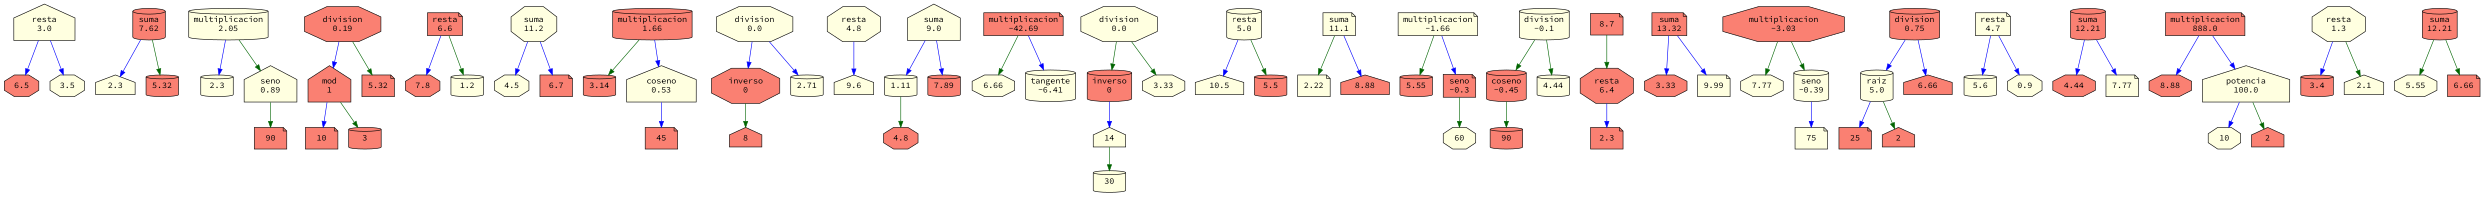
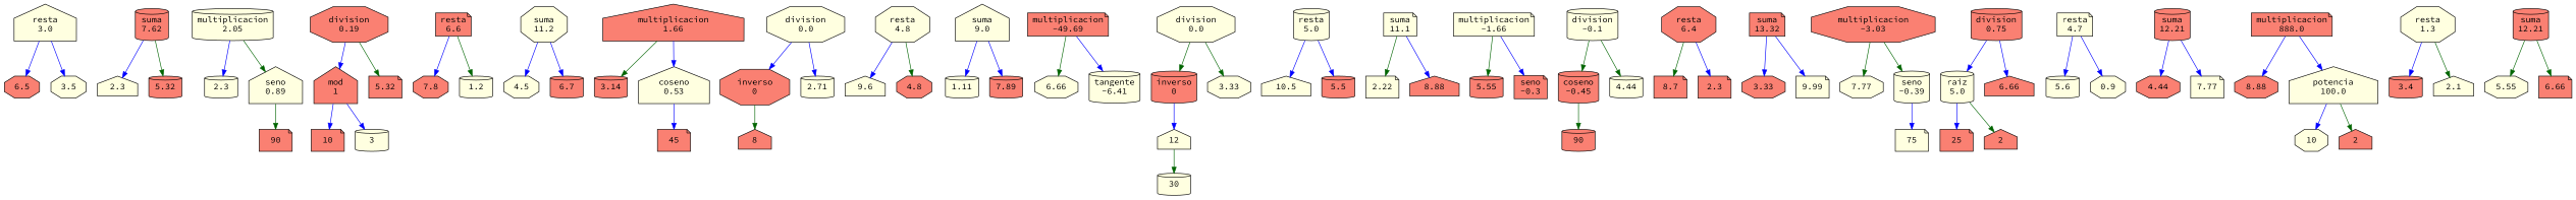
  digraph {
    fontname="Source Code Pro"
    node [fillcolor=lightyellow fontname="Source Code Pro" shape=cylinder style=filled]
    edge [color=blue fontname="Source Code Pro"]
    n1 [fillcolor=salmon label=6.5 shape=octagon]
    n2 [label=3.5 shape=octagon]
    n3 [label="resta\n3.0" shape=house]
    n4 [label=2.3 shape=house]
    n5 [fillcolor=salmon label=5.32]
    n6 [fillcolor=salmon label="suma\n7.62"]
    n7 [label=2.3]
    n8 [fillcolor=salmon label=90 shape=note]
    n9 [label="seno\n0.89" shape=house]
    n10 [label="multiplicacion\n2.05"]
    n11 [fillcolor=salmon label=10 shape=note]
-   n12 [fillcolor=salmon label=3]
+   n12 [label=3]
    n13 [fillcolor=salmon label="mod\n1" shape=house]
    n14 [fillcolor=salmon label=5.32 shape=note]
    n15 [fillcolor=salmon label="division\n0.19" shape=octagon]
    n16 [fillcolor=salmon label=7.8 shape=octagon]
    n17 [label=1.2]
    n18 [fillcolor=salmon label="resta\n6.6" shape=note]
    n19 [label=4.5 shape=octagon]
-   n20 [fillcolor=salmon label=6.7 shape=note]
+   n20 [fillcolor=salmon label=6.7]
    n21 [label="suma\n11.2" shape=octagon]
    n22 [fillcolor=salmon label=3.14]
    n23 [fillcolor=salmon label=45 shape=note]
    n24 [label="coseno\n0.53" shape=house]
-   n25 [fillcolor=salmon label="multiplicacion\n1.66"]
+   n25 [fillcolor=salmon label="multiplicacion\n1.66" shape=house]
    n26 [fillcolor=salmon label=8 shape=house]
    n27 [fillcolor=salmon label="inverso\n0" shape=octagon]
    n28 [label=2.71]
    n29 [label="division\n0.0" shape=octagon]
    n30 [label=9.6 shape=house]
    n31 [fillcolor=salmon label=4.8 shape=octagon]
    n32 [label="resta\n4.8" shape=octagon]
    n33 [label=1.11]
    n34 [fillcolor=salmon label=7.89]
    n35 [label="suma\n9.0" shape=house]
    n36 [label=6.66 shape=octagon]
    n37 [label=30]
    n38 [label="tangente\n-6.41"]
-   n39 [fillcolor=salmon label="multiplicacion\n-42.69" shape=note]
-   n40 [label=14 shape=house]
+   n39 [fillcolor=salmon label="multiplicacion\n-49.69" shape=note]
+   n40 [label=12 shape=house]
    n41 [fillcolor=salmon label="inverso\n0"]
    n42 [label=3.33 shape=octagon]
    n43 [label="division\n0.0" shape=octagon]
    n44 [label=10.5 shape=house]
    n45 [fillcolor=salmon label=5.5]
    n46 [label="resta\n5.0"]
    n47 [label=2.22 shape=note]
    n48 [fillcolor=salmon label=8.88 shape=house]
    n49 [label="suma\n11.1" shape=note]
    n50 [fillcolor=salmon label=5.55]
-   n51 [label=60 shape=octagon]
    n52 [fillcolor=salmon label="seno\n-0.3" shape=note]
    n53 [label="multiplicacion\n-1.66" shape=note]
    n54 [fillcolor=salmon label=90]
    n55 [fillcolor=salmon label="coseno\n-0.45"]
    n56 [label=4.44]
    n57 [label="division\n-0.1"]
    n58 [fillcolor=salmon label=8.7 shape=note]
    n59 [fillcolor=salmon label=2.3 shape=note]
    n60 [fillcolor=salmon label="resta\n6.4" shape=octagon]
    n61 [fillcolor=salmon label=3.33 shape=octagon]
    n62 [label=9.99 shape=note]
    n63 [fillcolor=salmon label="suma\n13.32" shape=note]
    n64 [label=7.77 shape=octagon]
    n65 [label=75 shape=note]
    n66 [label="seno\n-0.39"]
    n67 [fillcolor=salmon label="multiplicacion\n-3.03" shape=octagon]
    n68 [fillcolor=salmon label=25 shape=note]
    n69 [fillcolor=salmon label=2 shape=house]
    n70 [label="raiz\n5.0"]
    n71 [fillcolor=salmon label=6.66 shape=house]
    n72 [fillcolor=salmon label="division\n0.75"]
    n73 [label=5.6]
    n74 [label=0.9 shape=octagon]
    n75 [label="resta\n4.7" shape=note]
    n76 [fillcolor=salmon label=4.44 shape=octagon]
    n77 [label=7.77 shape=note]
    n78 [fillcolor=salmon label="suma\n12.21"]
    n79 [fillcolor=salmon label=8.88 shape=octagon]
    n80 [label=10 shape=octagon]
    n81 [fillcolor=salmon label=2 shape=house]
    n82 [label="potencia\n100.0" shape=house]
    n83 [fillcolor=salmon label="multiplicacion\n888.0" shape=note]
    n84 [fillcolor=salmon label=3.4]
    n85 [label=2.1 shape=house]
    n86 [label="resta\n1.3" shape=octagon]
    n87 [label=5.55 shape=octagon]
    n88 [fillcolor=salmon label=6.66 shape=note]
    n89 [fillcolor=salmon label="suma\n12.21"]
    n3 -> n1
    n3 -> n2
    n6 -> n4
    n6 -> n5 [color=darkgreen]
    n9 -> n8 [color=darkgreen]
    n10 -> n7
    n10 -> n9 [color=darkgreen]
    n13 -> n11
-   n13 -> n12 [color=darkgreen]
+   n13 -> n12
    n15 -> n13
    n15 -> n14 [color=darkgreen]
    n18 -> n16
    n18 -> n17 [color=darkgreen]
    n21 -> n19
    n21 -> n20
    n24 -> n23
    n25 -> n22 [color=darkgreen]
    n25 -> n24
    n27 -> n26 [color=darkgreen]
    n29 -> n27
    n29 -> n28
    n32 -> n30
-   n33 -> n31 [color=darkgreen]
+   n32 -> n31 [color=darkgreen]
    n35 -> n33
    n35 -> n34
    n39 -> n36 [color=darkgreen]
    n39 -> n38
    n40 -> n37 [color=darkgreen]
    n41 -> n40
    n43 -> n41 [color=darkgreen]
    n43 -> n42 [color=darkgreen]
    n46 -> n44
-   n46 -> n45 [color=darkgreen]
+   n46 -> n45
    n49 -> n47 [color=darkgreen]
    n49 -> n48
-   n52 -> n51 [color=darkgreen]
    n53 -> n50 [color=darkgreen]
    n53 -> n52
    n55 -> n54 [color=darkgreen]
    n57 -> n55 [color=darkgreen]
    n57 -> n56 [color=darkgreen]
-   n58 -> n60 [color=darkgreen]
+   n60 -> n58 [color=darkgreen]
    n60 -> n59
    n63 -> n61
    n63 -> n62
    n66 -> n65
    n67 -> n64 [color=darkgreen]
    n67 -> n66 [color=darkgreen]
    n70 -> n68
    n70 -> n69 [color=darkgreen]
    n72 -> n70
    n72 -> n71
    n75 -> n73
    n75 -> n74
    n78 -> n76
    n78 -> n77
    n82 -> n80
    n82 -> n81 [color=darkgreen]
    n83 -> n79
    n83 -> n82
    n86 -> n84
    n86 -> n85 [color=darkgreen]
    n89 -> n87 [color=darkgreen]
    n89 -> n88 [color=darkgreen]
  }
